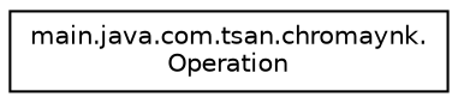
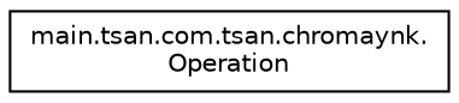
  digraph {
    rankdir=LR
-   n1 [color=black fillcolor=white fontname=Helvetica fontsize=10 height=0.2 label="main.java.com.tsan.chromaynk.\lOperation" shape=record style=filled width=0.4]
+   n1 [color=black fillcolor=white fontname=Helvetica fontsize=10 height=0.2 label="main.tsan.com.tsan.chromaynk.\lOperation" shape=record style=filled width=0.4]
  }
